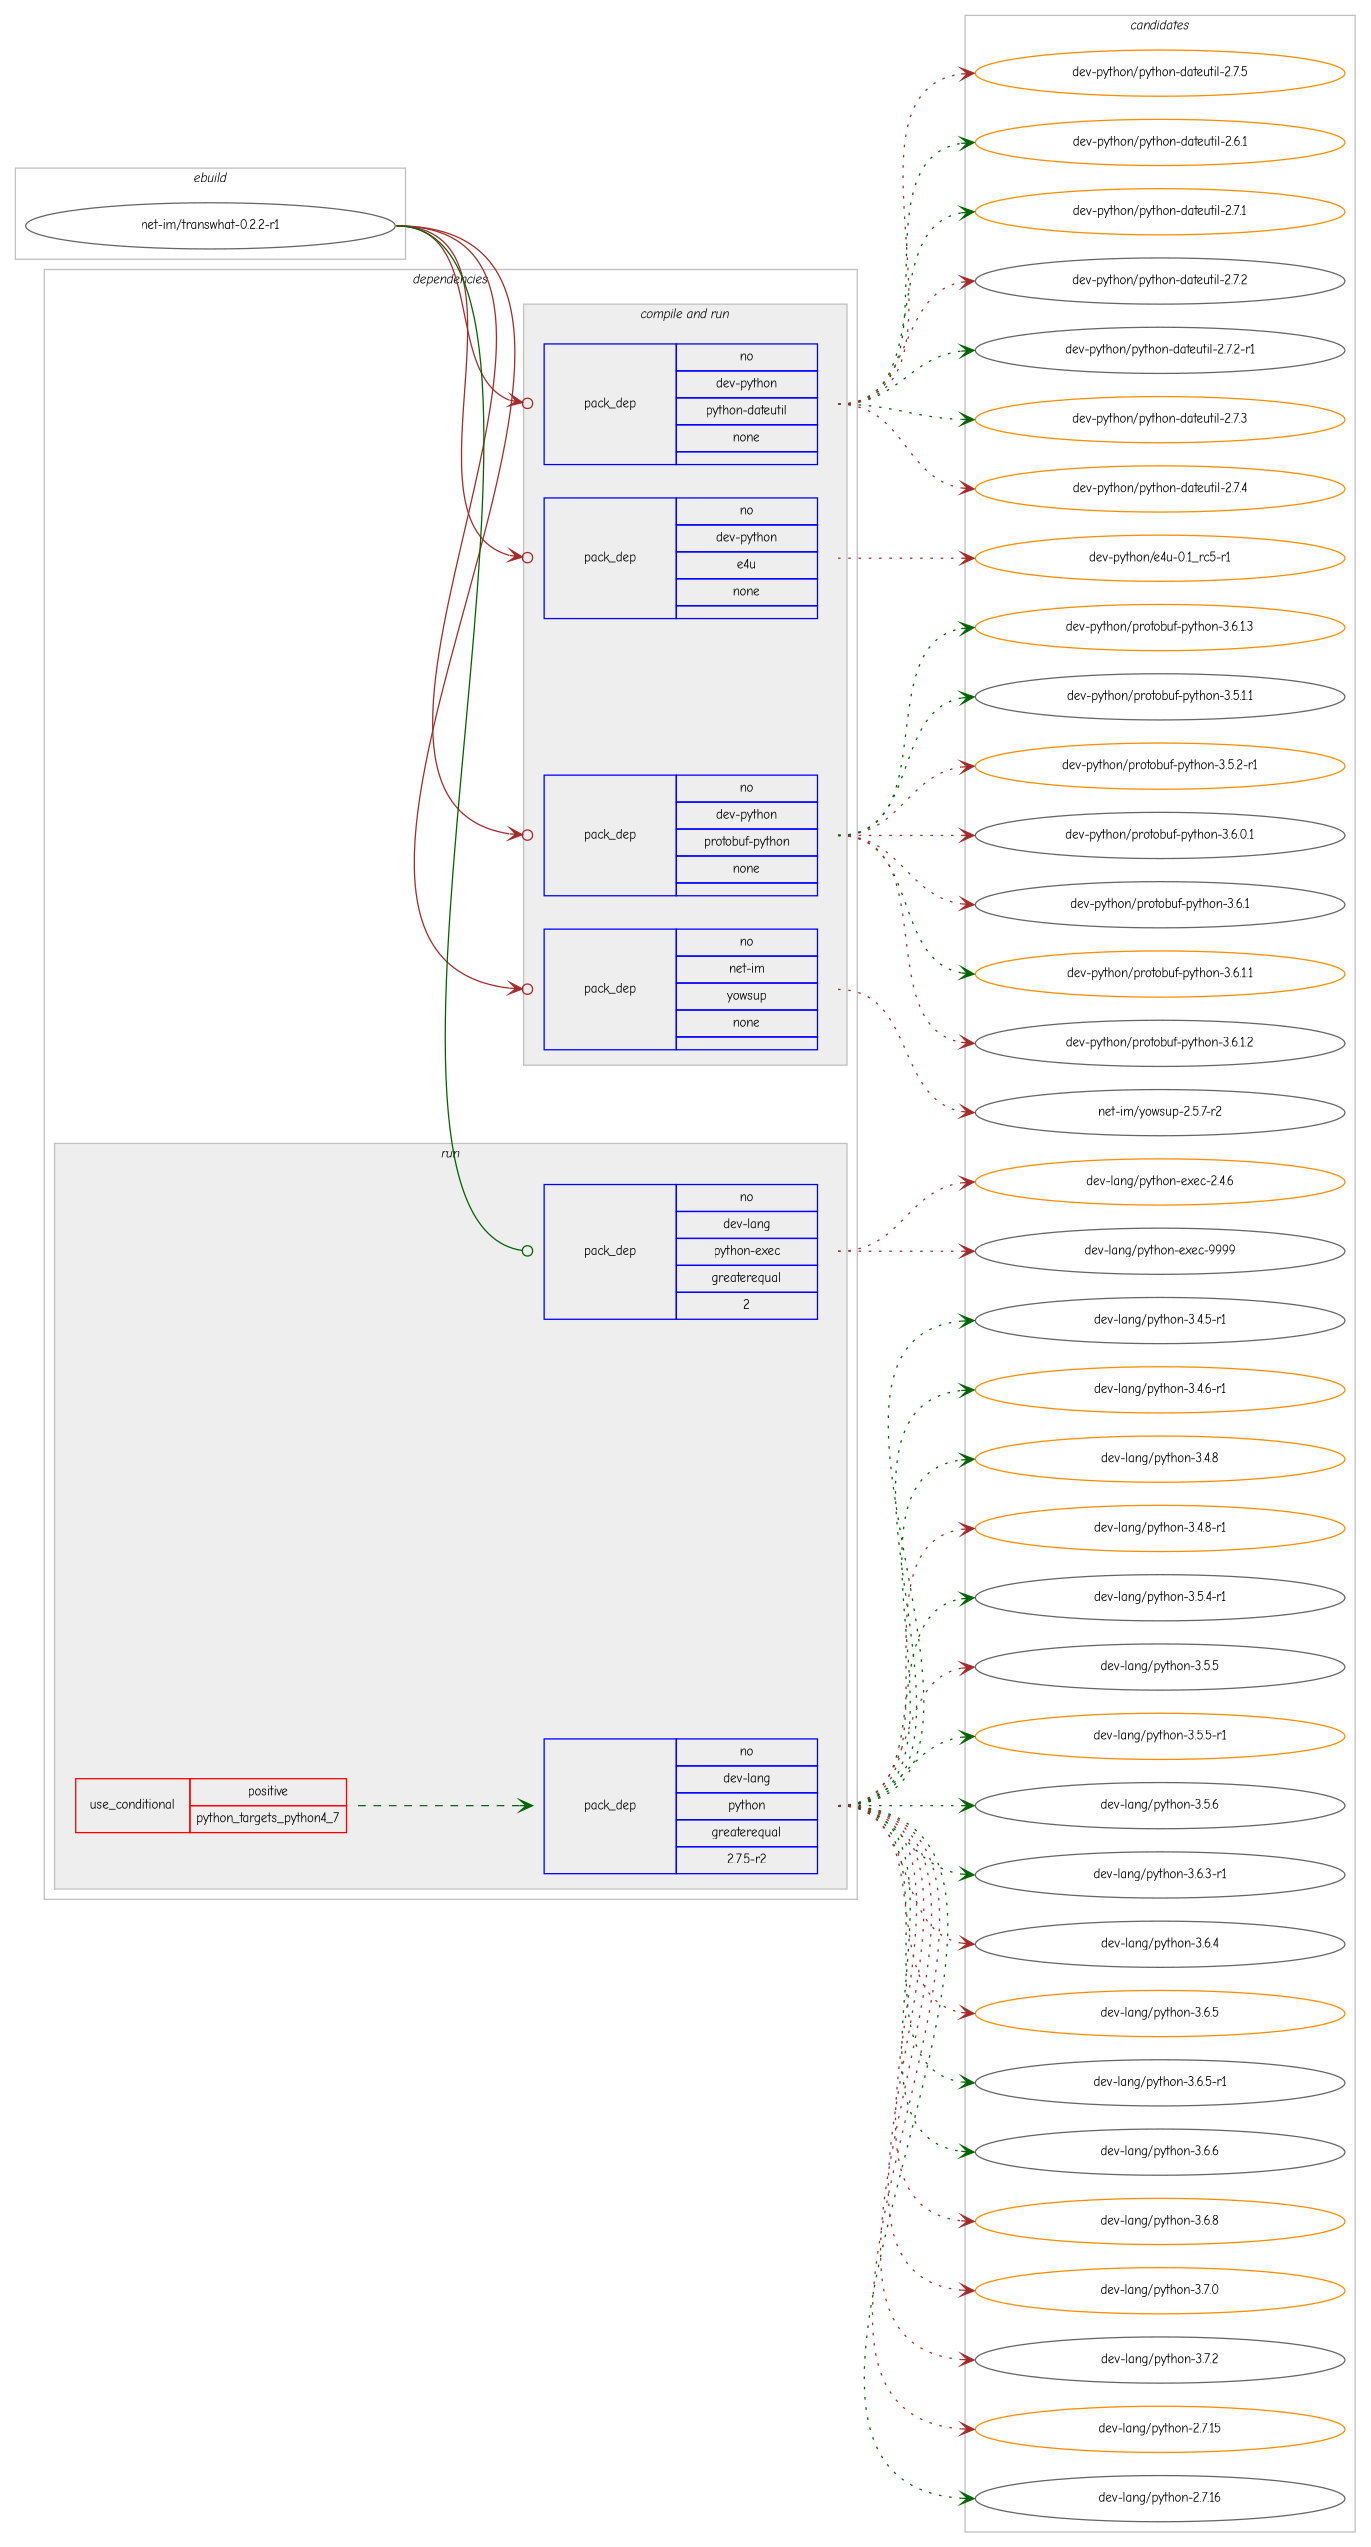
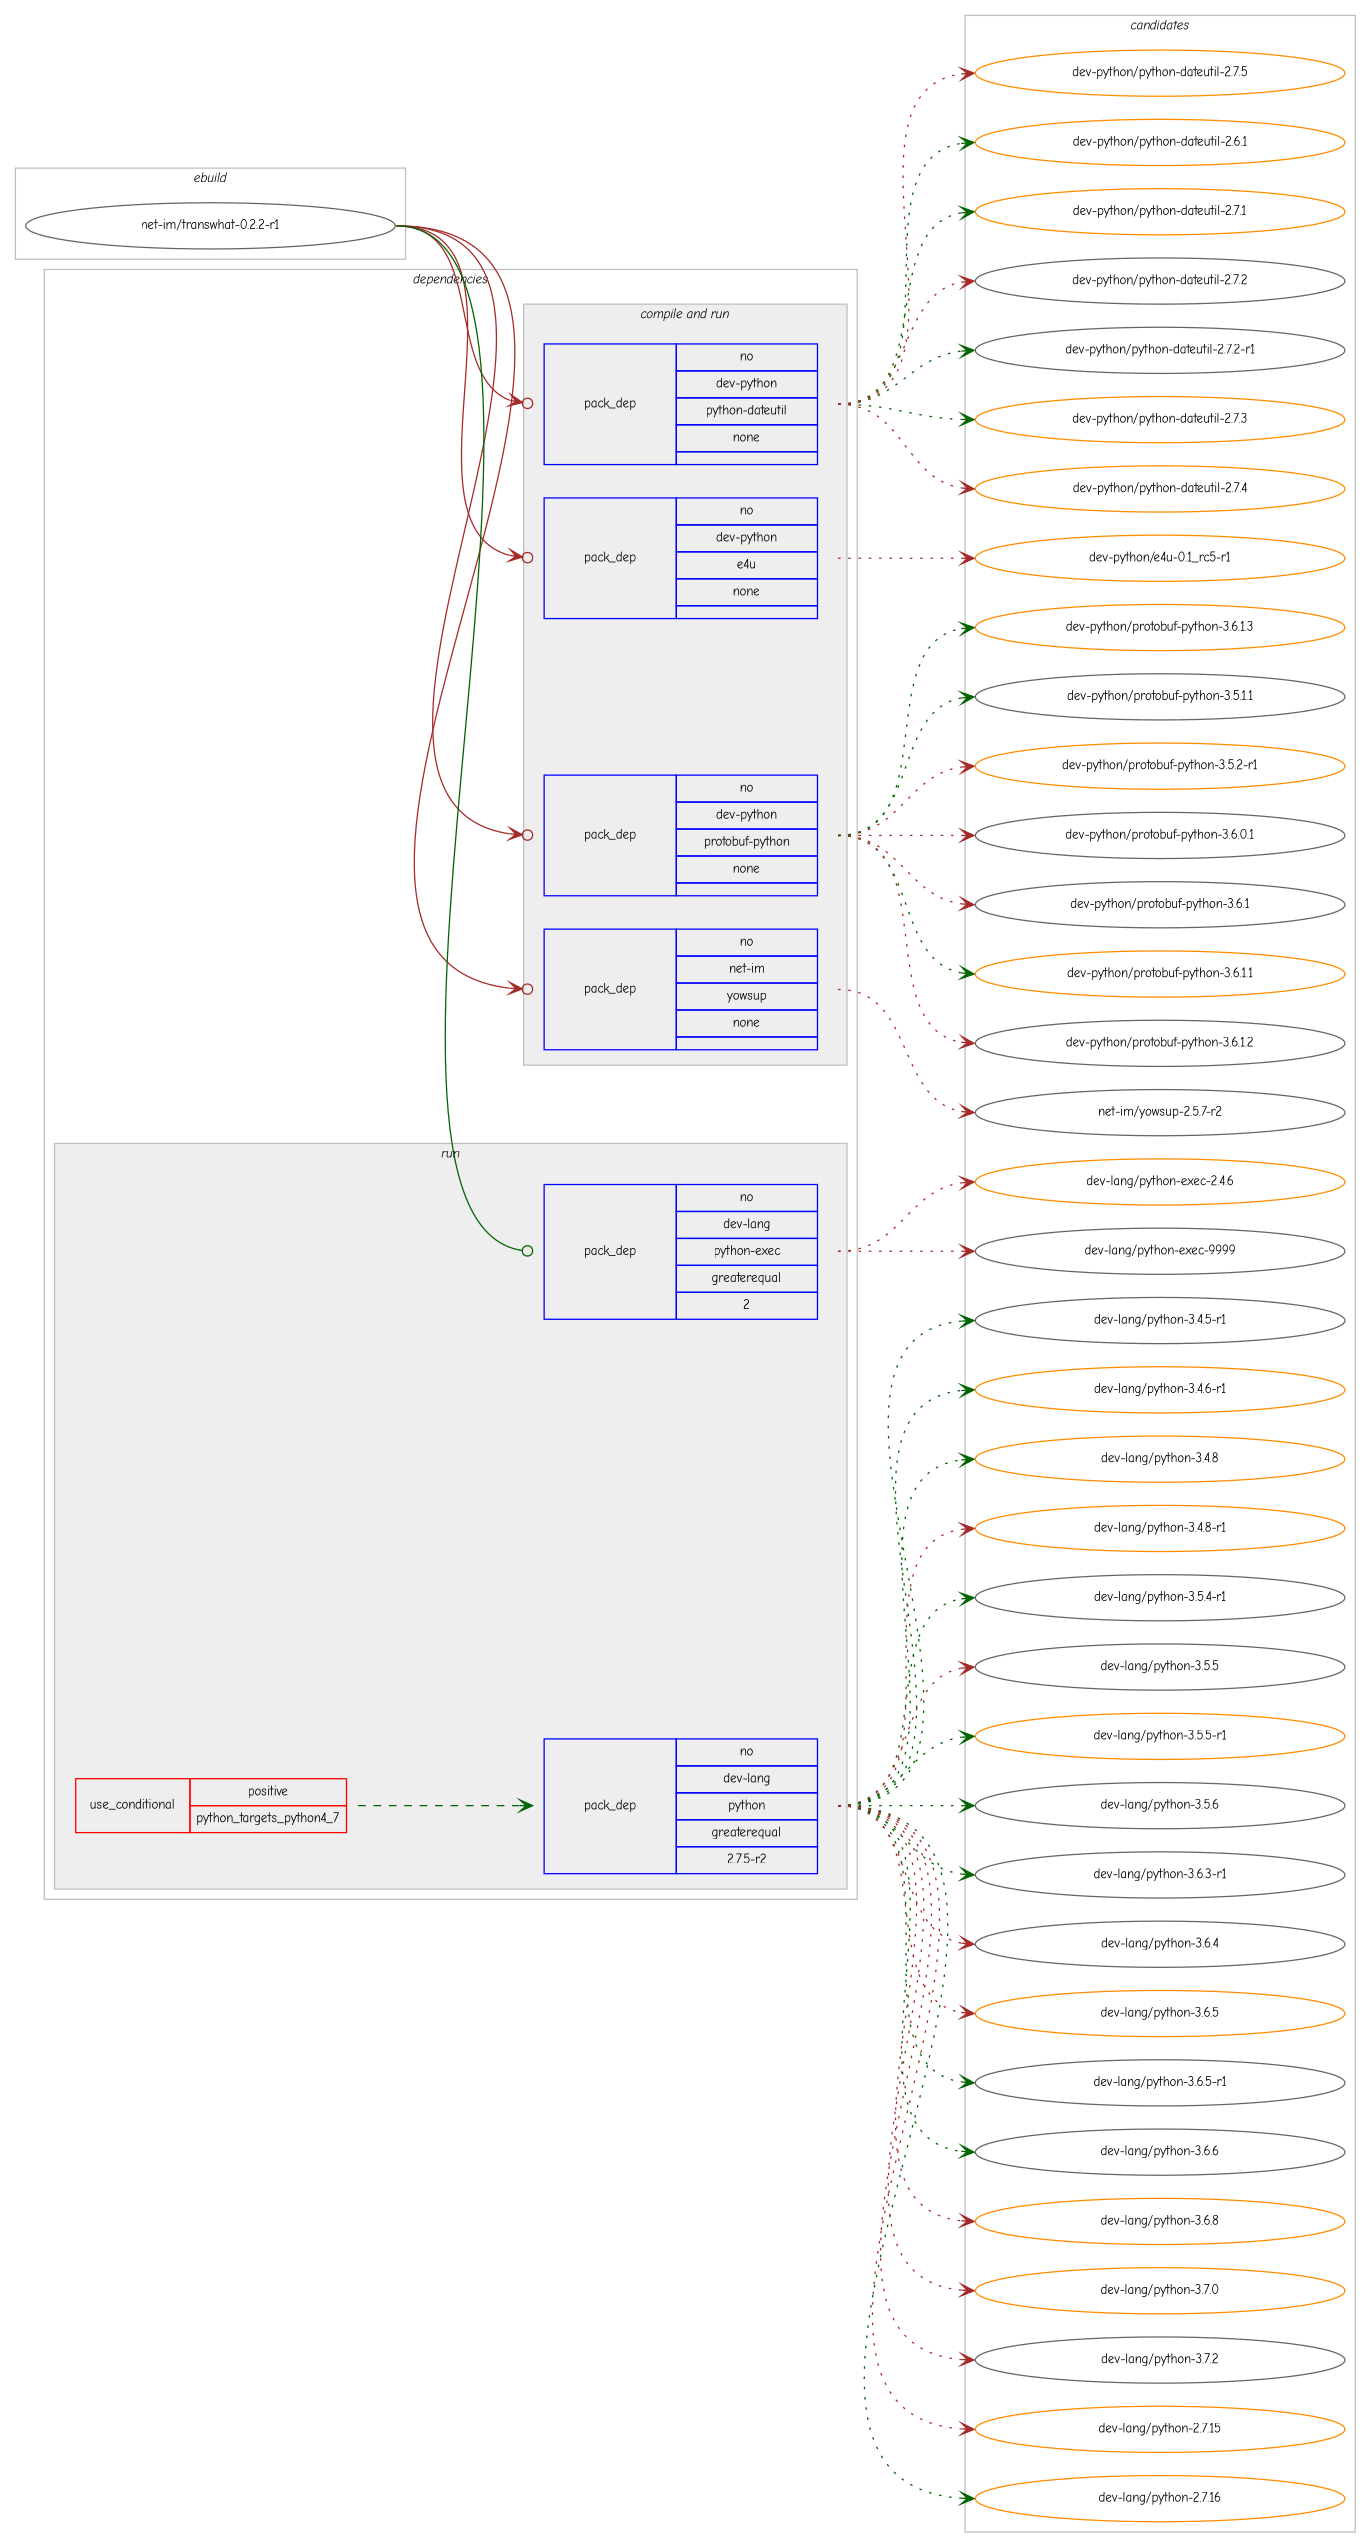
  digraph {
    compound=true
    concentrate=true
    fontname="Comic Neue"
    fontsize=10
    newrank=true
    rankdir=LR
    ranksep=1.5
    node [color=gray40 fontname="Comic Neue" fontsize=10]
    edge [arrowhead=vee color=brown fontname="Comic Neue" headport=w style=dotted tailport=e weight=100]
    n1 [label="net-im/transwhat-0.2.2-r1" width=4]
    n2 [color=blue label=<<TABLE BORDER="0" CELLBORDER="1" CELLSPACING="0" CELLPADDING="4" WIDTH="220"><TR><TD ROWSPAN="6" CELLPADDING="30">pack_dep</TD></TR><TR><TD WIDTH="110">no</TD></TR><TR><TD>dev-python</TD></TR><TR><TD>python-dateutil</TD></TR><TR><TD>none</TD></TR><TR><TD></TD></TR></TABLE>> shape=none]
    n3 [color=blue label=<<TABLE BORDER="0" CELLBORDER="1" CELLSPACING="0" CELLPADDING="4" WIDTH="220"><TR><TD ROWSPAN="6" CELLPADDING="30">pack_dep</TD></TR><TR><TD WIDTH="110">no</TD></TR><TR><TD>dev-python</TD></TR><TR><TD>e4u</TD></TR><TR><TD>none</TD></TR><TR><TD></TD></TR></TABLE>> shape=none]
    n4 [color=blue label=<<TABLE BORDER="0" CELLBORDER="1" CELLSPACING="0" CELLPADDING="4" WIDTH="220"><TR><TD ROWSPAN="6" CELLPADDING="30">pack_dep</TD></TR><TR><TD WIDTH="110">no</TD></TR><TR><TD>dev-python</TD></TR><TR><TD>protobuf-python</TD></TR><TR><TD>none</TD></TR><TR><TD></TD></TR></TABLE>> shape=none]
    n5 [color=blue label=<<TABLE BORDER="0" CELLBORDER="1" CELLSPACING="0" CELLPADDING="4" WIDTH="220"><TR><TD ROWSPAN="6" CELLPADDING="30">pack_dep</TD></TR><TR><TD WIDTH="110">no</TD></TR><TR><TD>net-im</TD></TR><TR><TD>yowsup</TD></TR><TR><TD>none</TD></TR><TR><TD></TD></TR></TABLE>> shape=none]
    n6 [color=blue label=<<TABLE BORDER="0" CELLBORDER="1" CELLSPACING="0" CELLPADDING="4" WIDTH="220"><TR><TD ROWSPAN="6" CELLPADDING="30">pack_dep</TD></TR><TR><TD WIDTH="110">no</TD></TR><TR><TD>dev-lang</TD></TR><TR><TD>python</TD></TR><TR><TD>greaterequal</TD></TR><TR><TD>2.7.5-r2</TD></TR></TABLE>> shape=none]
    n7 [color=red label=<<TABLE BORDER="0" CELLBORDER="1" CELLSPACING="0" CELLPADDING="4"><TR><TD ROWSPAN="3" CELLPADDING="10">use_conditional</TD></TR><TR><TD>positive</TD></TR><TR><TD>python_targets_python4_7</TD></TR></TABLE>> shape=none]
    n8 [color=blue label=<<TABLE BORDER="0" CELLBORDER="1" CELLSPACING="0" CELLPADDING="4" WIDTH="220"><TR><TD ROWSPAN="6" CELLPADDING="30">pack_dep</TD></TR><TR><TD WIDTH="110">no</TD></TR><TR><TD>dev-lang</TD></TR><TR><TD>python-exec</TD></TR><TR><TD>greaterequal</TD></TR><TR><TD>2</TD></TR></TABLE>> shape=none]
    n9 [color=darkorange label="dev-python/e4u-0.1_rc5-r1" width=4]
    n10 [label="dev-python/protobuf-python-3.5.1.1" width=4]
    n11 [color=darkorange label="dev-python/protobuf-python-3.5.2-r1" width=4]
    n12 [label="dev-python/protobuf-python-3.6.0.1" width=4]
    n13 [label="dev-python/protobuf-python-3.6.1" width=4]
    n14 [color=darkorange label="dev-python/protobuf-python-3.6.1.1" width=4]
    n15 [label="dev-python/protobuf-python-3.6.1.2" width=4]
    n16 [color=darkorange label="dev-python/protobuf-python-3.6.1.3" width=4]
    n17 [color=darkorange label="dev-python/python-dateutil-2.6.1" width=4]
    n18 [color=darkorange label="dev-python/python-dateutil-2.7.1" width=4]
    n19 [label="dev-python/python-dateutil-2.7.2" width=4]
    n20 [label="dev-python/python-dateutil-2.7.2-r1" width=4]
    n21 [color=darkorange label="dev-python/python-dateutil-2.7.3" width=4]
    n22 [color=darkorange label="dev-python/python-dateutil-2.7.4" width=4]
    n23 [color=darkorange label="dev-python/python-dateutil-2.7.5" width=4]
    n24 [label="net-im/yowsup-2.5.7-r2" width=4]
    n25 [color=darkorange label="dev-lang/python-2.7.15" width=4]
-   n26 [label="dev-lang/python-2.7.16" width=4]
+   n26 [color=darkorange label="dev-lang/python-2.7.16" width=4]
    n27 [label="dev-lang/python-3.4.5-r1" width=4]
    n28 [color=darkorange label="dev-lang/python-3.4.6-r1" width=4]
    n29 [color=darkorange label="dev-lang/python-3.4.8" width=4]
    n30 [color=darkorange label="dev-lang/python-3.4.8-r1" width=4]
    n31 [label="dev-lang/python-3.5.4-r1" width=4]
    n32 [label="dev-lang/python-3.5.5" width=4]
    n33 [color=darkorange label="dev-lang/python-3.5.5-r1" width=4]
    n34 [label="dev-lang/python-3.5.6" width=4]
    n35 [label="dev-lang/python-3.6.3-r1" width=4]
    n36 [label="dev-lang/python-3.6.4" width=4]
    n37 [color=darkorange label="dev-lang/python-3.6.5" width=4]
    n38 [label="dev-lang/python-3.6.5-r1" width=4]
    n39 [label="dev-lang/python-3.6.6" width=4]
    n40 [color=darkorange label="dev-lang/python-3.6.8" width=4]
    n41 [color=darkorange label="dev-lang/python-3.7.0" width=4]
    n42 [label="dev-lang/python-3.7.2" width=4]
    n43 [color=darkorange label="dev-lang/python-exec-2.4.6" width=4]
    n44 [label="dev-lang/python-exec-9999" width=4]
    subgraph cluster_1 {
      color=gray
      label=<<i>ebuild</i>>
      rank=same
      n1
    }
    subgraph cluster_2 {
      color=gray
      label=<<i>dependencies</i>>
      subgraph cluster_3 {
        color=gray
        fillcolor="#eeeeee"
        label=<<i>compile</i>>
        style=filled
      }
      subgraph cluster_4 {
        color=gray
        fillcolor="#eeeeee"
        label=<<i>compile and run</i>>
        style=filled
        subgraph sub_5 {
          color=gray
          fillcolor="#eeeeee"
          label=<<i>compile and run</i>>
          style=filled
          n2
        }
        subgraph sub_6 {
          color=gray
          fillcolor="#eeeeee"
          label=<<i>compile and run</i>>
          style=filled
          n3
        }
        subgraph sub_7 {
          color=gray
          fillcolor="#eeeeee"
          label=<<i>compile and run</i>>
          style=filled
          n4
        }
        subgraph sub_8 {
          color=gray
          fillcolor="#eeeeee"
          label=<<i>compile and run</i>>
          style=filled
          n5
        }
      }
      subgraph cluster_9 {
        color=gray
        fillcolor="#eeeeee"
        label=<<i>run</i>>
        style=filled
        subgraph sub_10 {
          color=gray
          fillcolor="#eeeeee"
          label=<<i>run</i>>
          style=filled
          n7
          subgraph sub_11 {
            color=gray
            fillcolor="#eeeeee"
            label=<<i>run</i>>
            style=filled
            n6
          }
        }
        subgraph sub_12 {
          color=gray
          fillcolor="#eeeeee"
          label=<<i>run</i>>
          style=filled
          n8
        }
      }
    }
    subgraph cluster_13 {
      color=gray
      label=<<i>candidates</i>>
      rank=same
      subgraph sub_14 {
        color=black
        label=<<i>candidates</i>>
        nodesep=1
        rank=same
        n9
      }
      subgraph sub_15 {
        color=black
        label=<<i>candidates</i>>
        nodesep=1
        rank=same
        n10
        n11
        n12
        n13
        n14
        n15
        n16
      }
      subgraph sub_16 {
        color=black
        label=<<i>candidates</i>>
        nodesep=1
        rank=same
        n17
        n18
        n19
        n20
        n21
        n22
        n23
      }
      subgraph sub_17 {
        color=black
        label=<<i>candidates</i>>
        nodesep=1
        rank=same
        n24
      }
      subgraph sub_18 {
        color=black
        label=<<i>candidates</i>>
        nodesep=1
        rank=same
        n25
        n26
        n27
        n28
        n29
        n30
        n31
        n32
        n33
        n34
        n35
        n36
        n37
        n38
        n39
        n40
        n41
        n42
      }
      subgraph sub_19 {
        color=black
        label=<<i>candidates</i>>
        nodesep=1
        rank=same
        n43
        n44
      }
    }
    n1 -> n2 [arrowhead=odotvee style=solid weight=20]
    n1 -> n3 [arrowhead=odotvee style=solid weight=20]
    n1 -> n4 [arrowhead=odotvee style=solid weight=20]
    n1 -> n5 [arrowhead=odotvee style=solid weight=20]
    n1 -> n8 [arrowhead=odot color=darkgreen style=solid weight=20]
    n2 -> n17 [color=darkgreen]
    n2 -> n18 [color=darkgreen]
    n2 -> n19
    n2 -> n20 [color=darkgreen]
    n2 -> n21 [color=darkgreen]
    n2 -> n22
    n2 -> n23
    n3 -> n9
    n4 -> n10 [color=darkgreen]
    n4 -> n11
    n4 -> n12
    n4 -> n13
    n4 -> n14 [color=darkgreen]
    n4 -> n15
    n4 -> n16 [color=darkgreen]
    n5 -> n24
    n6 -> n25
    n6 -> n26 [color=darkgreen]
    n6 -> n27 [color=darkgreen]
    n6 -> n28 [color=darkgreen]
    n6 -> n29 [color=darkgreen]
    n6 -> n30
    n6 -> n31 [color=darkgreen]
    n6 -> n32
    n6 -> n33 [color=darkgreen]
    n6 -> n34 [color=darkgreen]
    n6 -> n35 [color=darkgreen]
    n6 -> n36
    n6 -> n37
    n6 -> n38 [color=darkgreen]
    n6 -> n39 [color=darkgreen]
    n6 -> n40
    n6 -> n41
    n6 -> n42
    n7 -> n6 [color=darkgreen style=dashed weight=20]
    n8 -> n43
    n8 -> n44
  }
